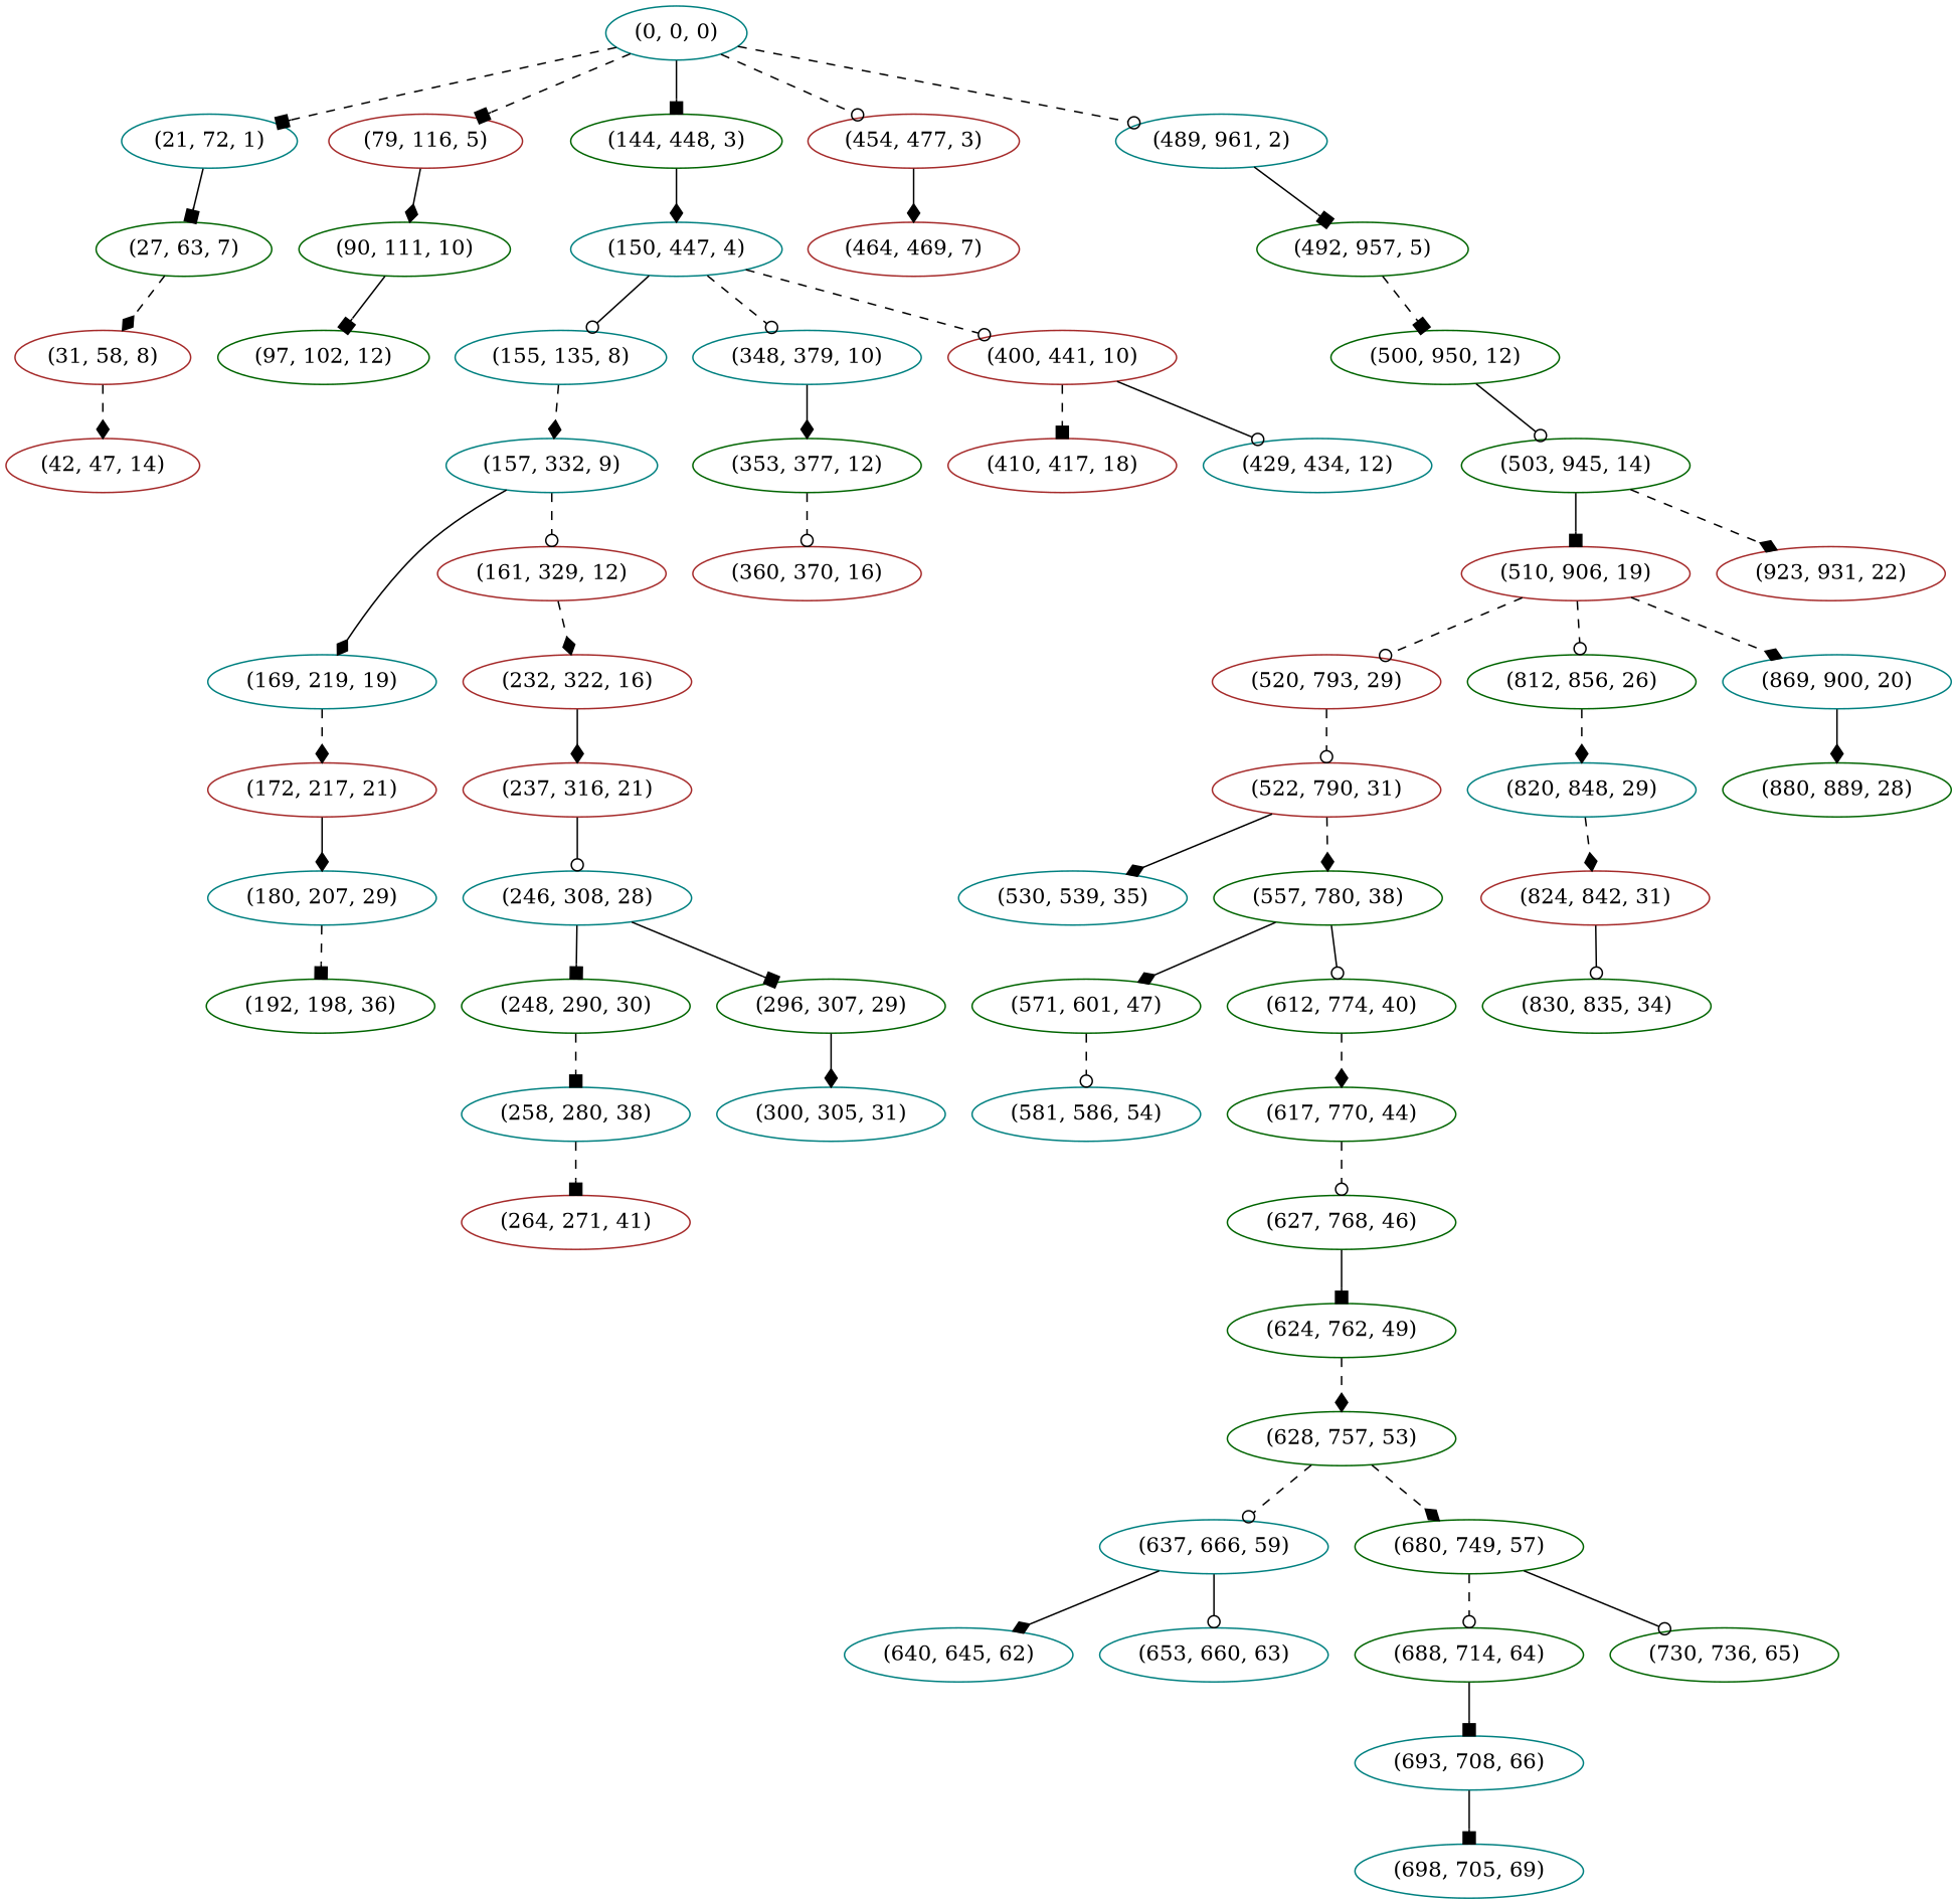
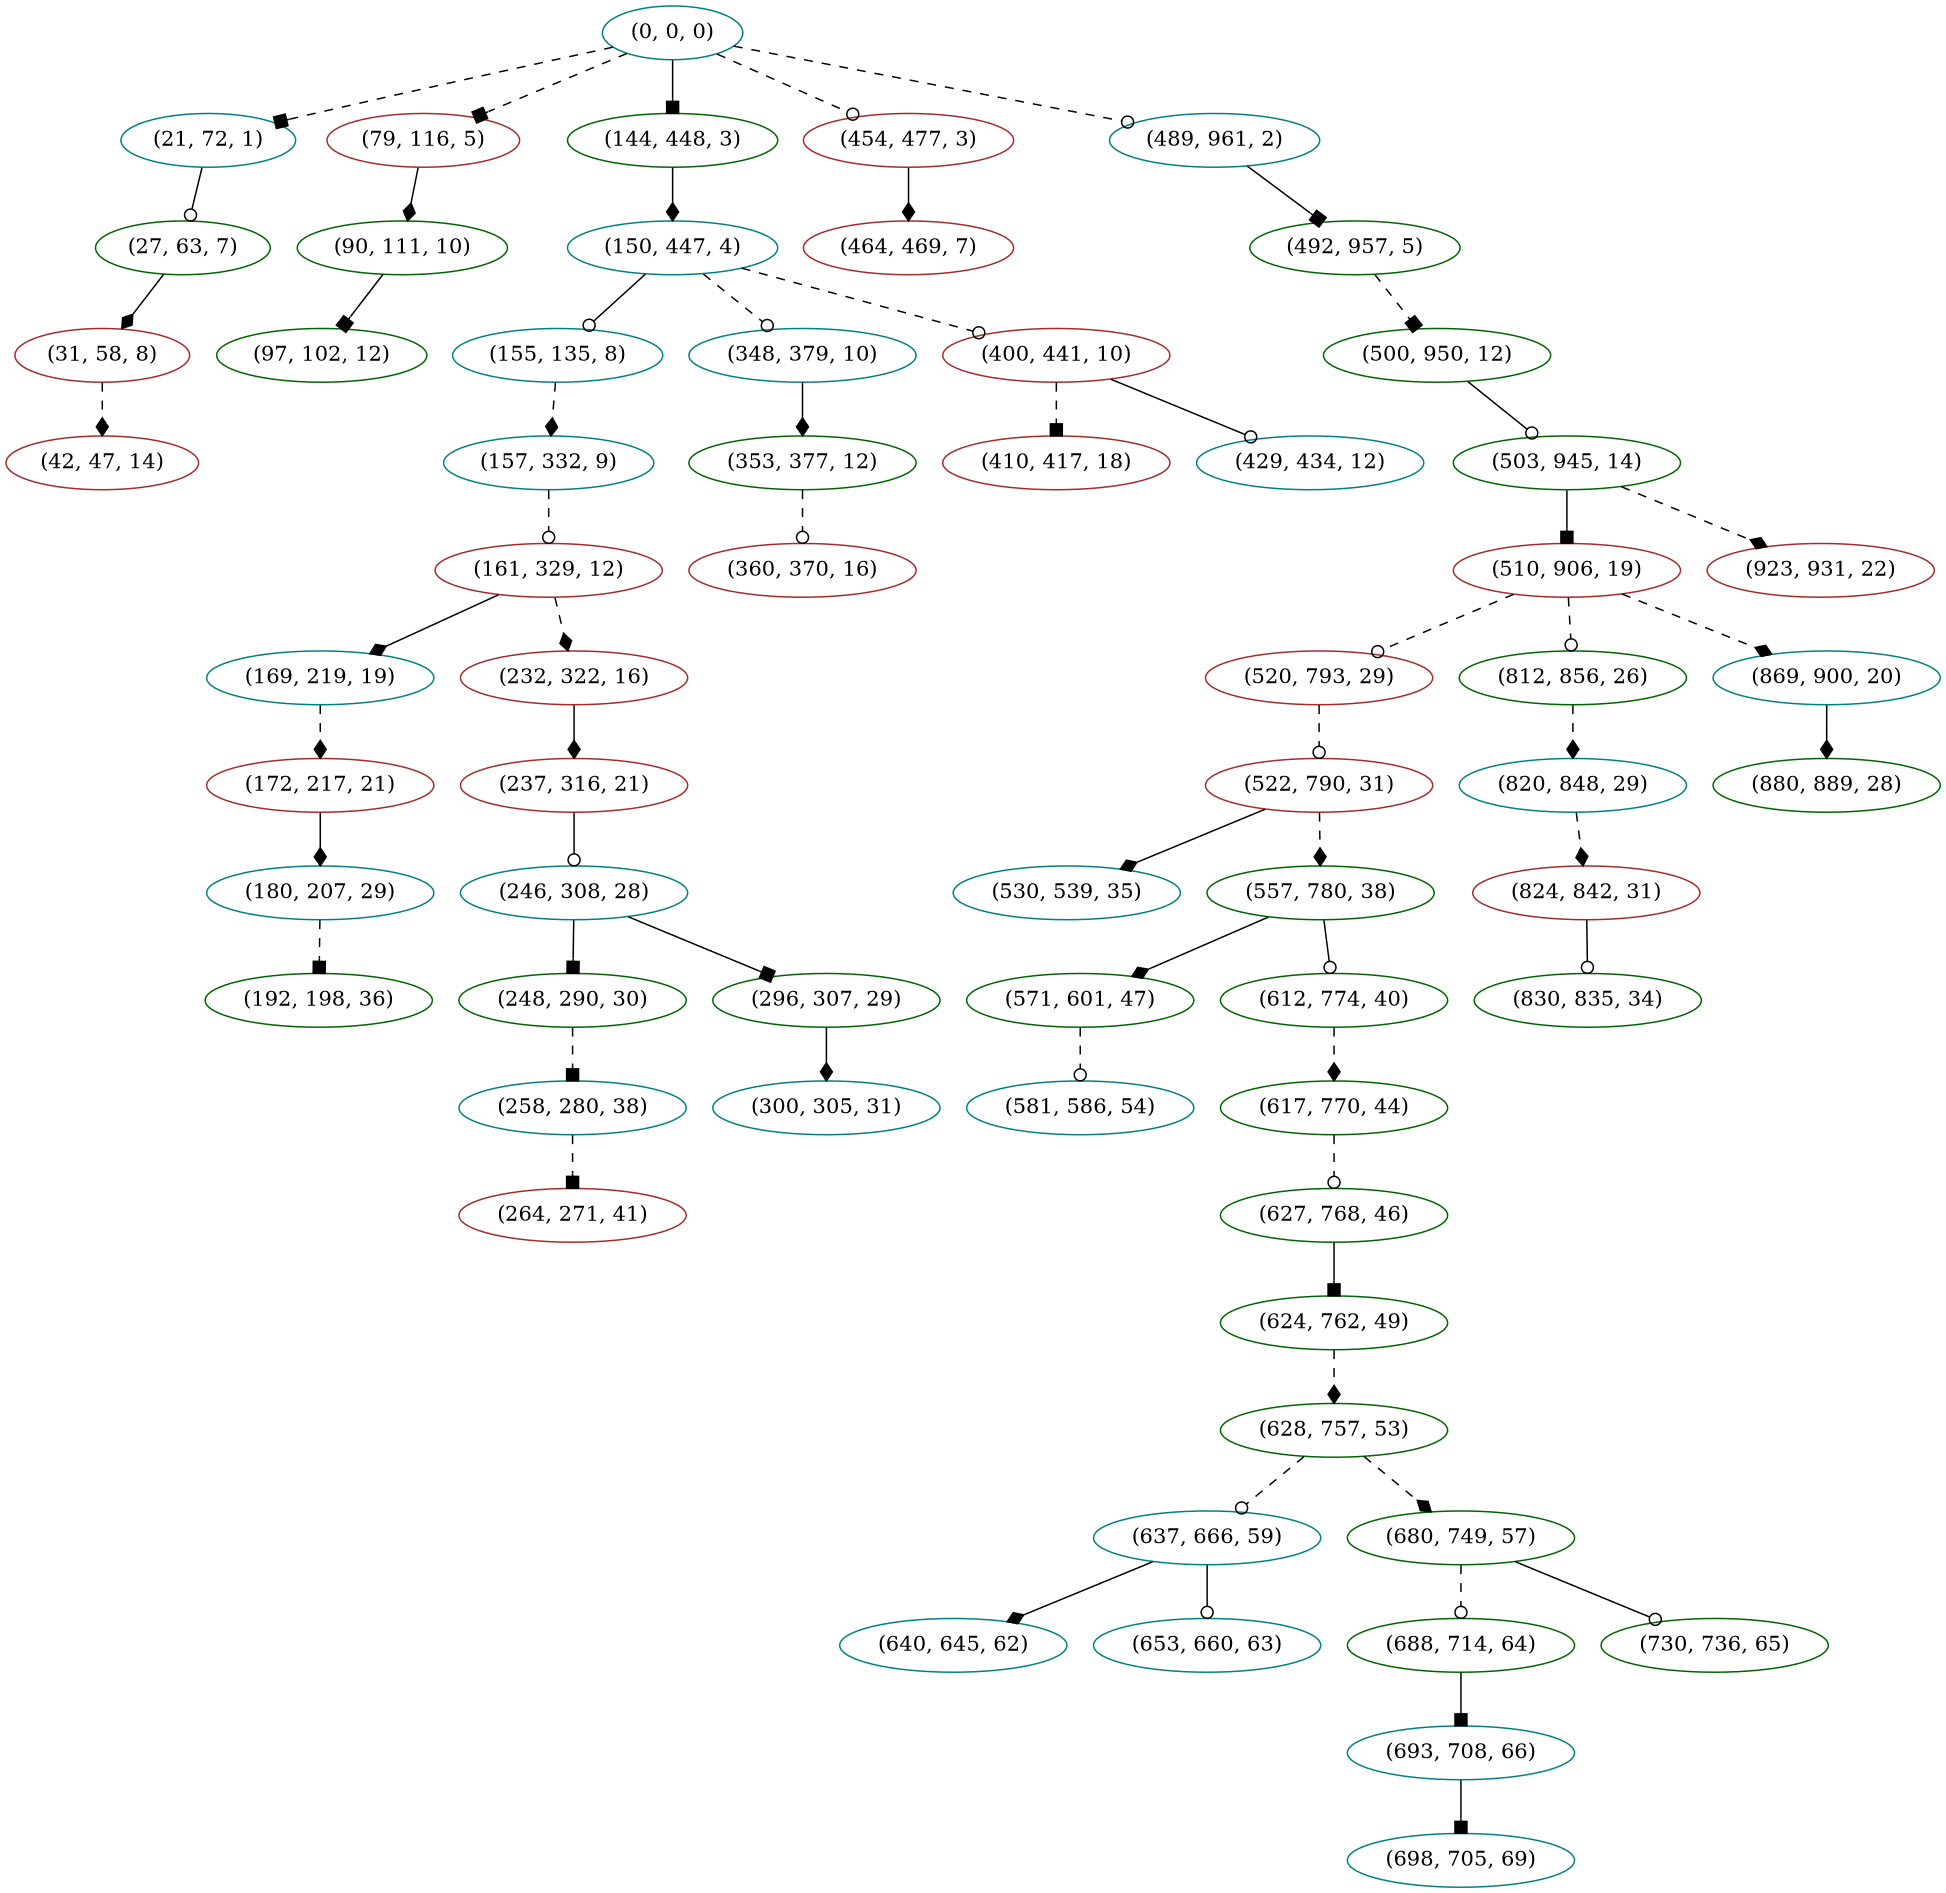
  digraph {
    fontname="DejaVu Serif"
    node [color=darkgreen fontname="DejaVu Serif"]
    edge [arrowhead=diamond fontname="DejaVu Serif" style=dashed]
    "(0, 0, 0)" [color=teal]
    "(21, 72, 1)" [color=teal]
    "(79, 116, 5)" [color=brown]
    "(144, 448, 3)"
    "(454, 477, 3)" [color=brown]
    "(489, 961, 2)" [color=teal]
    "(27, 63, 7)"
    "(90, 111, 10)"
    "(150, 447, 4)" [color=teal]
    "(464, 469, 7)" [color=brown]
    "(492, 957, 5)"
    "(31, 58, 8)" [color=brown]
    "(42, 47, 14)" [color=brown]
    "(97, 102, 12)"
    n15 [color=teal label="(155, 135, 8)"]
    "(348, 379, 10)" [color=teal]
    "(400, 441, 10)" [color=brown]
    "(157, 332, 9)" [color=teal]
    "(353, 377, 12)"
    "(410, 417, 18)" [color=brown]
    "(429, 434, 12)" [color=teal]
    "(161, 329, 12)" [color=brown]
    "(169, 219, 19)" [color=teal]
    "(232, 322, 16)" [color=brown]
    "(172, 217, 21)" [color=brown]
    "(237, 316, 21)" [color=brown]
    "(180, 207, 29)" [color=teal]
    "(192, 198, 36)"
    "(246, 308, 28)" [color=teal]
    "(248, 290, 30)"
    "(296, 307, 29)"
    "(258, 280, 38)" [color=teal]
    "(300, 305, 31)" [color=teal]
    "(264, 271, 41)" [color=brown]
    "(360, 370, 16)" [color=brown]
    "(500, 950, 12)"
    "(503, 945, 14)"
    "(510, 906, 19)" [color=brown]
    "(923, 931, 22)" [color=brown]
    "(520, 793, 29)" [color=brown]
    "(812, 856, 26)"
    "(869, 900, 20)" [color=teal]
    "(522, 790, 31)" [color=brown]
    "(820, 848, 29)" [color=teal]
    "(880, 889, 28)"
    "(530, 539, 35)" [color=teal]
    "(557, 780, 38)"
    "(571, 601, 47)"
    "(612, 774, 40)"
    "(581, 586, 54)" [color=teal]
    "(617, 770, 44)"
    n52 [label="(627, 768, 46)"]
    "(624, 762, 49)"
    "(628, 757, 53)"
    "(637, 666, 59)" [color=teal]
    "(680, 749, 57)"
    "(640, 645, 62)" [color=teal]
    "(653, 660, 63)" [color=teal]
    "(688, 714, 64)"
    "(730, 736, 65)"
    "(693, 708, 66)" [color=teal]
    "(698, 705, 69)" [color=teal]
    "(824, 842, 31)" [color=brown]
    "(830, 835, 34)"
    "(0, 0, 0)" -> "(21, 72, 1)" [arrowhead=box]
    "(0, 0, 0)" -> "(79, 116, 5)" [arrowhead=box]
    "(0, 0, 0)" -> "(144, 448, 3)" [arrowhead=box style=solid]
    "(0, 0, 0)" -> "(454, 477, 3)" [arrowhead=odot]
    "(0, 0, 0)" -> "(489, 961, 2)" [arrowhead=odot]
-   "(21, 72, 1)" -> "(27, 63, 7)" [arrowhead=box style=solid]
+   "(21, 72, 1)" -> "(27, 63, 7)" [arrowhead=odot style=solid]
    "(79, 116, 5)" -> "(90, 111, 10)" [style=solid]
    "(144, 448, 3)" -> "(150, 447, 4)" [style=solid]
    "(454, 477, 3)" -> "(464, 469, 7)" [style=solid]
    "(489, 961, 2)" -> "(492, 957, 5)" [arrowhead=box style=solid]
-   "(27, 63, 7)" -> "(31, 58, 8)"
+   "(27, 63, 7)" -> "(31, 58, 8)" [style=solid]
    "(90, 111, 10)" -> "(97, 102, 12)" [arrowhead=box style=solid]
    "(150, 447, 4)" -> n15 [arrowhead=odot style=solid]
    "(150, 447, 4)" -> "(348, 379, 10)" [arrowhead=odot]
    "(150, 447, 4)" -> "(400, 441, 10)" [arrowhead=odot]
    "(492, 957, 5)" -> "(500, 950, 12)" [arrowhead=box]
    "(31, 58, 8)" -> "(42, 47, 14)"
    n15 -> "(157, 332, 9)"
    "(348, 379, 10)" -> "(353, 377, 12)" [style=solid]
    "(400, 441, 10)" -> "(410, 417, 18)" [arrowhead=box]
    "(400, 441, 10)" -> "(429, 434, 12)" [arrowhead=odot style=solid]
    "(157, 332, 9)" -> "(161, 329, 12)" [arrowhead=odot]
    "(353, 377, 12)" -> "(360, 370, 16)" [arrowhead=odot]
-   "(157, 332, 9)" -> "(169, 219, 19)" [style=solid]
+   "(161, 329, 12)" -> "(169, 219, 19)" [style=solid]
    "(161, 329, 12)" -> "(232, 322, 16)"
    "(169, 219, 19)" -> "(172, 217, 21)"
    "(232, 322, 16)" -> "(237, 316, 21)" [style=solid]
    "(172, 217, 21)" -> "(180, 207, 29)" [style=solid]
    "(237, 316, 21)" -> "(246, 308, 28)" [arrowhead=odot style=solid]
    "(180, 207, 29)" -> "(192, 198, 36)" [arrowhead=box]
    "(246, 308, 28)" -> "(248, 290, 30)" [arrowhead=box style=solid]
    "(246, 308, 28)" -> "(296, 307, 29)" [arrowhead=box style=solid]
    "(248, 290, 30)" -> "(258, 280, 38)" [arrowhead=box]
    "(296, 307, 29)" -> "(300, 305, 31)" [style=solid]
    "(258, 280, 38)" -> "(264, 271, 41)" [arrowhead=box]
    "(500, 950, 12)" -> "(503, 945, 14)" [arrowhead=odot style=solid]
    "(503, 945, 14)" -> "(510, 906, 19)" [arrowhead=box style=solid]
    "(503, 945, 14)" -> "(923, 931, 22)"
    "(510, 906, 19)" -> "(520, 793, 29)" [arrowhead=odot]
    "(510, 906, 19)" -> "(812, 856, 26)" [arrowhead=odot]
    "(510, 906, 19)" -> "(869, 900, 20)"
    "(520, 793, 29)" -> "(522, 790, 31)" [arrowhead=odot]
    "(812, 856, 26)" -> "(820, 848, 29)"
    "(869, 900, 20)" -> "(880, 889, 28)" [style=solid]
    "(522, 790, 31)" -> "(530, 539, 35)" [style=solid]
    "(522, 790, 31)" -> "(557, 780, 38)"
    "(820, 848, 29)" -> "(824, 842, 31)"
    "(557, 780, 38)" -> "(571, 601, 47)" [style=solid]
    "(557, 780, 38)" -> "(612, 774, 40)" [arrowhead=odot style=solid]
    "(571, 601, 47)" -> "(581, 586, 54)" [arrowhead=odot]
    "(612, 774, 40)" -> "(617, 770, 44)"
    "(617, 770, 44)" -> n52 [arrowhead=odot]
    n52 -> "(624, 762, 49)" [arrowhead=box style=solid]
    "(624, 762, 49)" -> "(628, 757, 53)"
    "(628, 757, 53)" -> "(637, 666, 59)" [arrowhead=odot]
    "(628, 757, 53)" -> "(680, 749, 57)"
    "(637, 666, 59)" -> "(640, 645, 62)" [style=solid]
    "(637, 666, 59)" -> "(653, 660, 63)" [arrowhead=odot style=solid]
    "(680, 749, 57)" -> "(688, 714, 64)" [arrowhead=odot]
    "(680, 749, 57)" -> "(730, 736, 65)" [arrowhead=odot style=solid]
    "(688, 714, 64)" -> "(693, 708, 66)" [arrowhead=box style=solid]
    "(693, 708, 66)" -> "(698, 705, 69)" [arrowhead=box style=solid]
    "(824, 842, 31)" -> "(830, 835, 34)" [arrowhead=odot style=solid]
  }
